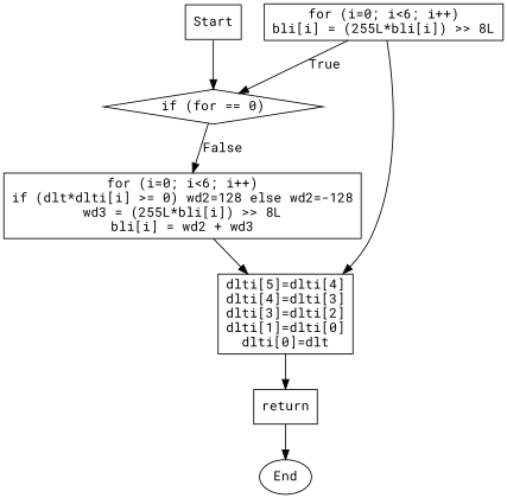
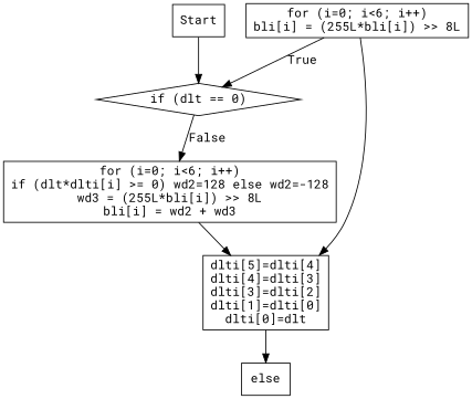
  digraph {
    fontname="Roboto Mono"
    rankdir=TB
    node [fontname="Roboto Mono" shape=box]
    edge [fontname="Roboto Mono"]
    n1 [label=Start]
-   n2 [label="if (for == 0)" shape=diamond]
+   n2 [label="if (dlt == 0)" shape=diamond]
    n3 [label="for (i=0; i<6; i++)\nif (dlt*dlti[i] >= 0) wd2=128 else wd2=-128\nwd3 = (255L*bli[i]) >> 8L\nbli[i] = wd2 + wd3"]
-   n4 [label=End shape=ellipse]
    n5 [label="for (i=0; i<6; i++)\nbli[i] = (255L*bli[i]) >> 8L"]
    n6 [label="dlti[5]=dlti[4]\ndlti[4]=dlti[3]\ndlti[3]=dlti[2]\ndlti[1]=dlti[0]\ndlti[0]=dlt"]
-   n7 [label=return]
+   n7 [label=else]
    n1 -> n2
    n2 -> n3 [label=False]
    n3 -> n6
    n5 -> n2 [label=True]
    n5 -> n6
    n6 -> n7
-   n7 -> n4
  }
